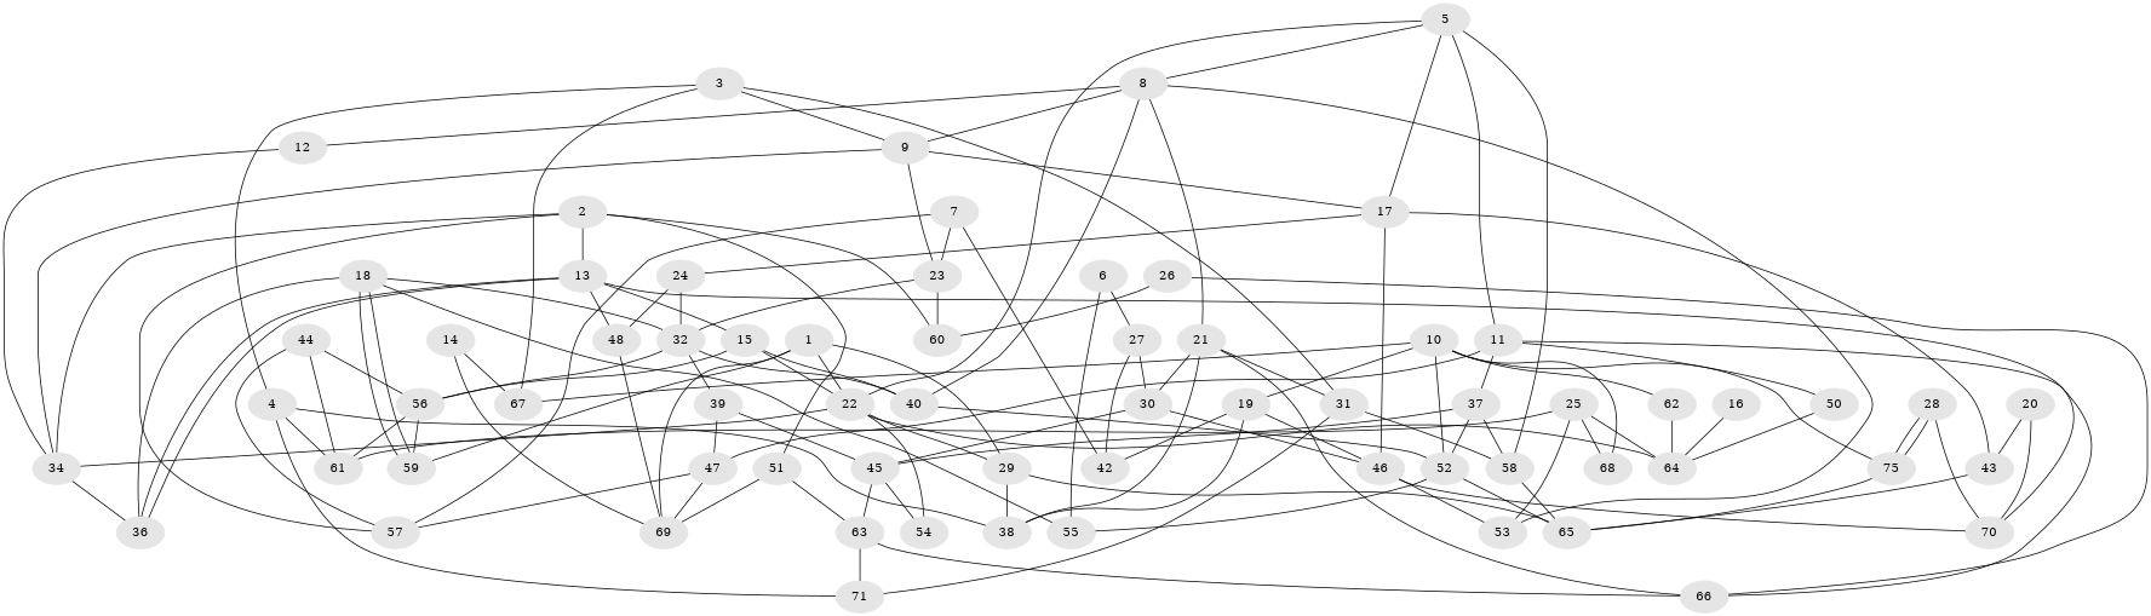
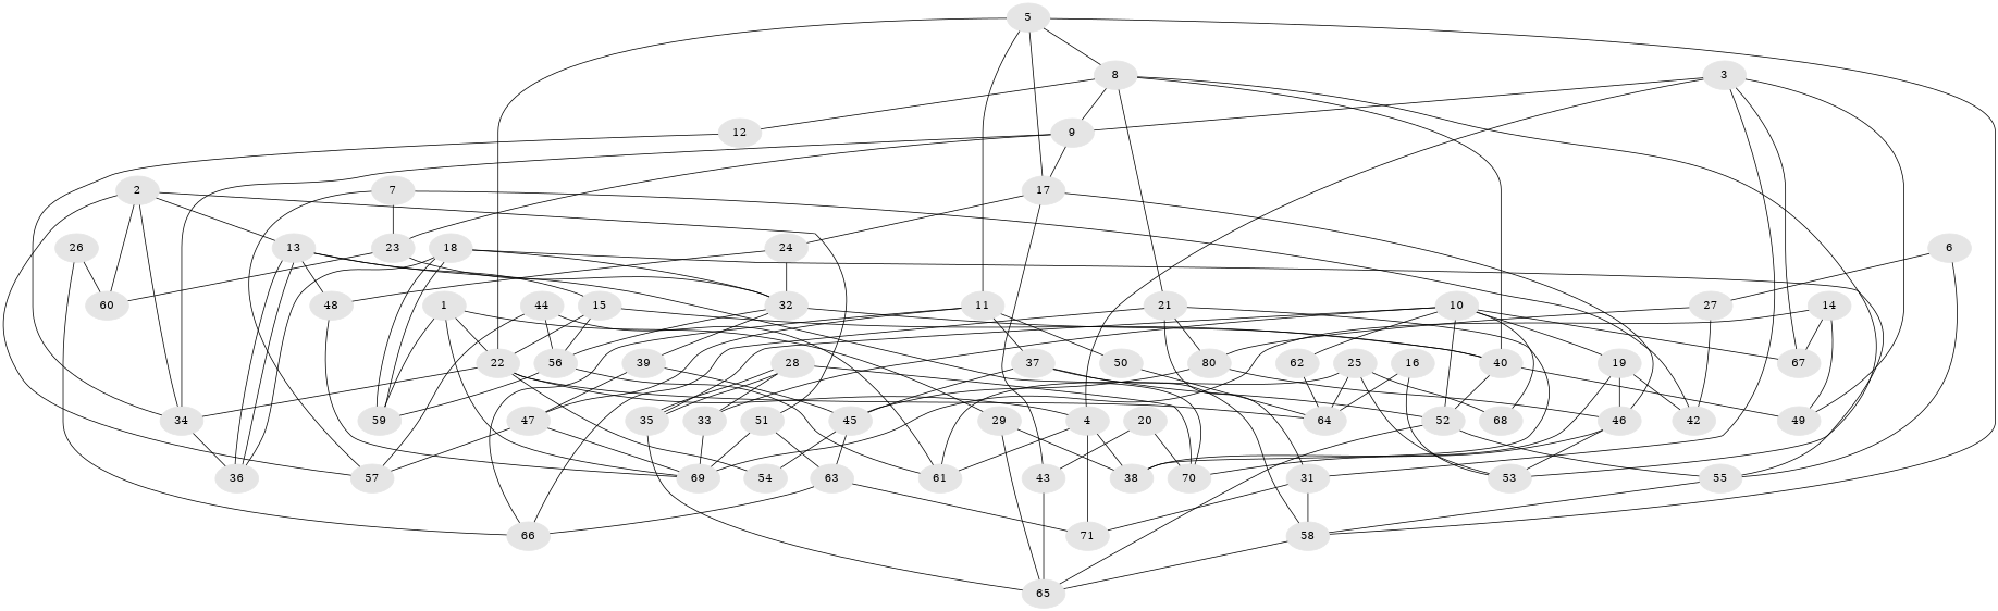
  graph {
    node [color=gray90 style=filled]
    1
    22
    29
    59
    69
    34
    64
    54
    38
    65
    2
    13
    51
    57
    60
    15
    36
    48
    70
    63
    3
    4
    9
    31
+   49
    67
    61
    71
    17
    23
    58
    5
    8
    11
    12
    21
    40
    53
    37
    47
    50
    66
    24
    43
    46
    6
    27
    55
    42
-   30
+   30 [label=80]
    7
    32
    52
    10
    19
-   35 [label=75]
+   33
+   35
    62
    68
    45
    56
    14
    16
    18
    39
    20
    25
    26
    28
    44
    1 -- 22
    1 -- 29
    1 -- 59
    1 -- 69
-   22 -- 29
+   22 -- 4
    22 -- 34
    22 -- 64
    22 -- 54
    29 -- 38
    29 -- 65
    34 -- 36
    2 -- 34
    2 -- 13
    2 -- 51
    2 -- 57
    2 -- 60
    13 -- 15
    13 -- 36
    13 -- 36
    13 -- 48
    13 -- 70
    51 -- 69
    51 -- 63
    15 -- 22
    15 -- 40
    15 -- 56
    48 -- 69
    63 -- 71
    63 -- 66
    3 -- 4
    3 -- 9
    3 -- 31
+   3 -- 49
    3 -- 67
    4 -- 38
    4 -- 61
    4 -- 71
    9 -- 34
    9 -- 17
    9 -- 23
    31 -- 71
    31 -- 58
    17 -- 24
    17 -- 43
    17 -- 46
    23 -- 60
    23 -- 32
    58 -- 65
    5 -- 22
    5 -- 17
    5 -- 58
    5 -- 8
    5 -- 11
    8 -- 9
    8 -- 12
    8 -- 21
    8 -- 40
    8 -- 53
    11 -- 37
    11 -- 47
    11 -- 50
    11 -- 66
    12 -- 34
    21 -- 38
    21 -- 31
    21 -- 66
    21 -- 30
+   40 -- 49
    40 -- 52
    37 -- 58
    37 -- 52
    37 -- 45
    47 -- 69
    47 -- 57
    50 -- 64
    24 -- 48
    24 -- 32
    43 -- 65
    46 -- 70
    46 -- 53
    6 -- 27
    6 -- 55
    27 -- 42
    27 -- 30
+   55 -- 58
    30 -- 46
    30 -- 45
    7 -- 57
    7 -- 23
    7 -- 42
    32 -- 40
    32 -- 56
    32 -- 39
    52 -- 65
    52 -- 55
    10 -- 67
    10 -- 52
    10 -- 19
+   10 -- 33
    10 -- 35
    10 -- 62
    10 -- 68
    19 -- 38
    19 -- 46
    19 -- 42
+   33 -- 69
    35 -- 65
    62 -- 64
    45 -- 54
    45 -- 63
    56 -- 59
    56 -- 61
    14 -- 69
+   14 -- 49
    14 -- 67
    16 -- 64
+   16 -- 53
    18 -- 59
    18 -- 59
    18 -- 36
    18 -- 55
    18 -- 32
    39 -- 47
    39 -- 45
    20 -- 70
    20 -- 43
    25 -- 64
    25 -- 61
    25 -- 53
    25 -- 68
    26 -- 60
    26 -- 66
    28 -- 70
+   28 -- 33
    28 -- 35
    28 -- 35
    44 -- 57
    44 -- 61
    44 -- 56
  }
